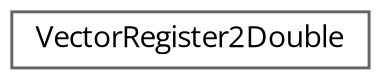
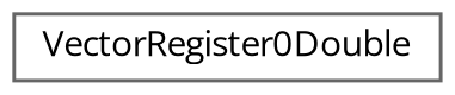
  digraph {
    rankdir=LR
    fontname="Open Sans"
-   n1 [color=grey40 fillcolor=white fontname="Open Sans" fontsize=10 height=0.2 label=VectorRegister2Double shape=box style=filled width=0.4]
+   n1 [color=grey40 fillcolor=white fontname="Open Sans" fontsize=10 height=0.2 label=VectorRegister0Double shape=box style=filled width=0.4]
  }
